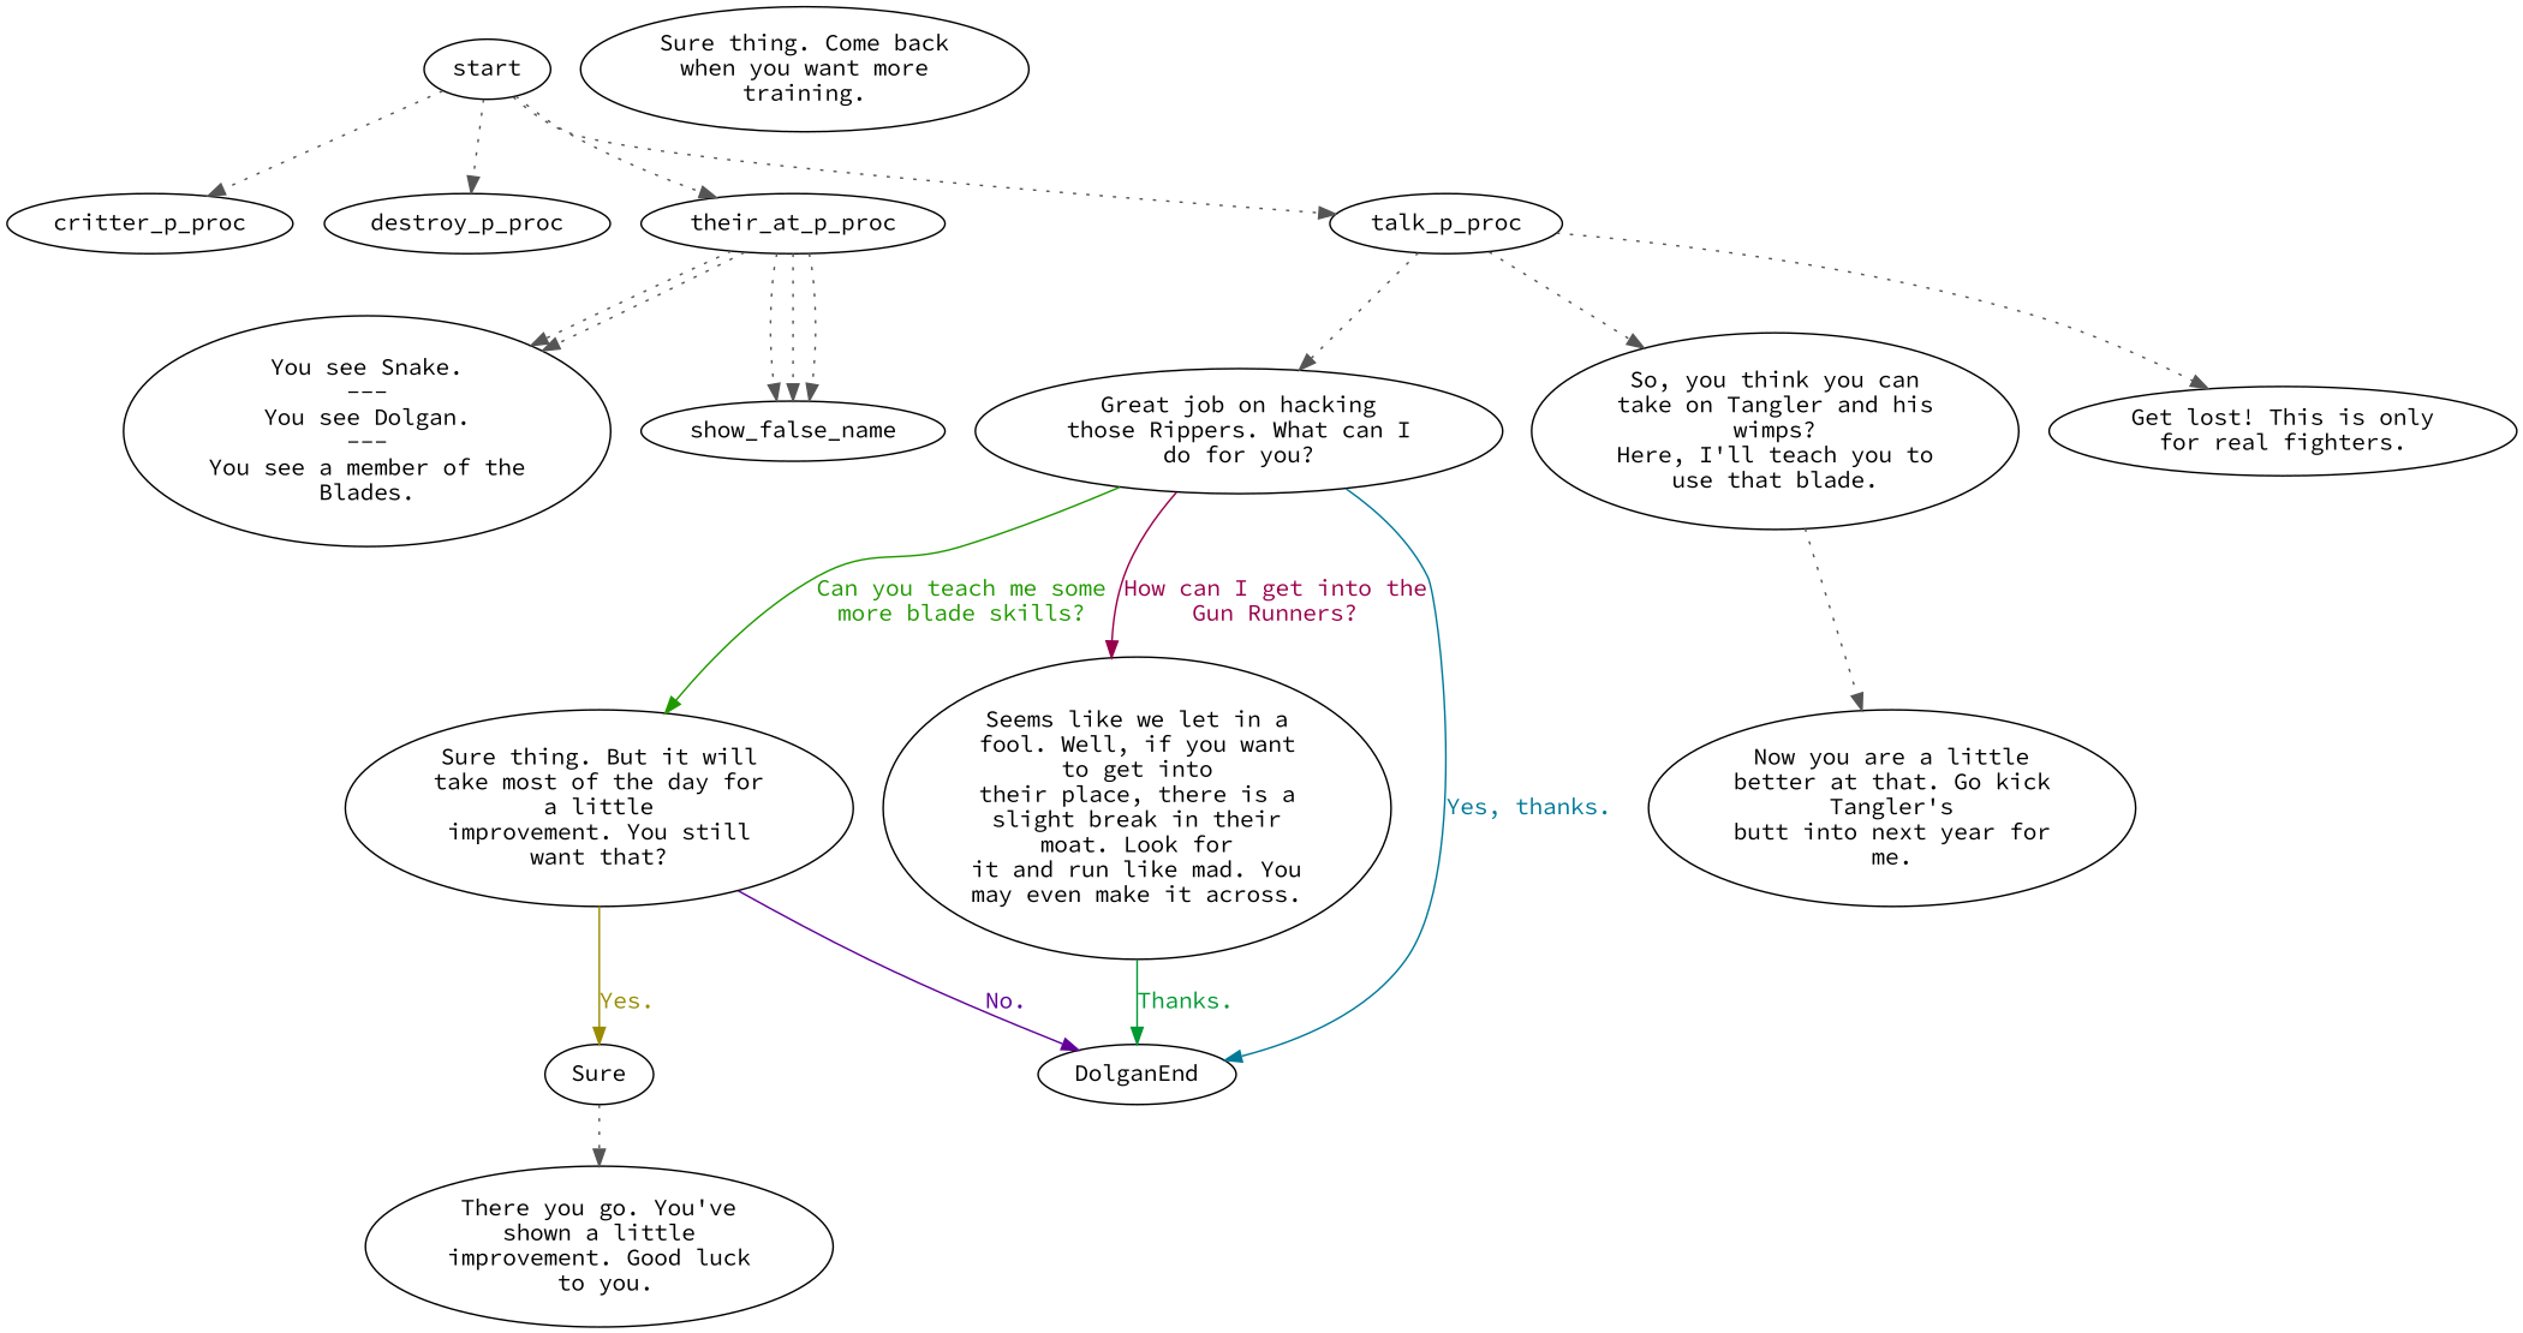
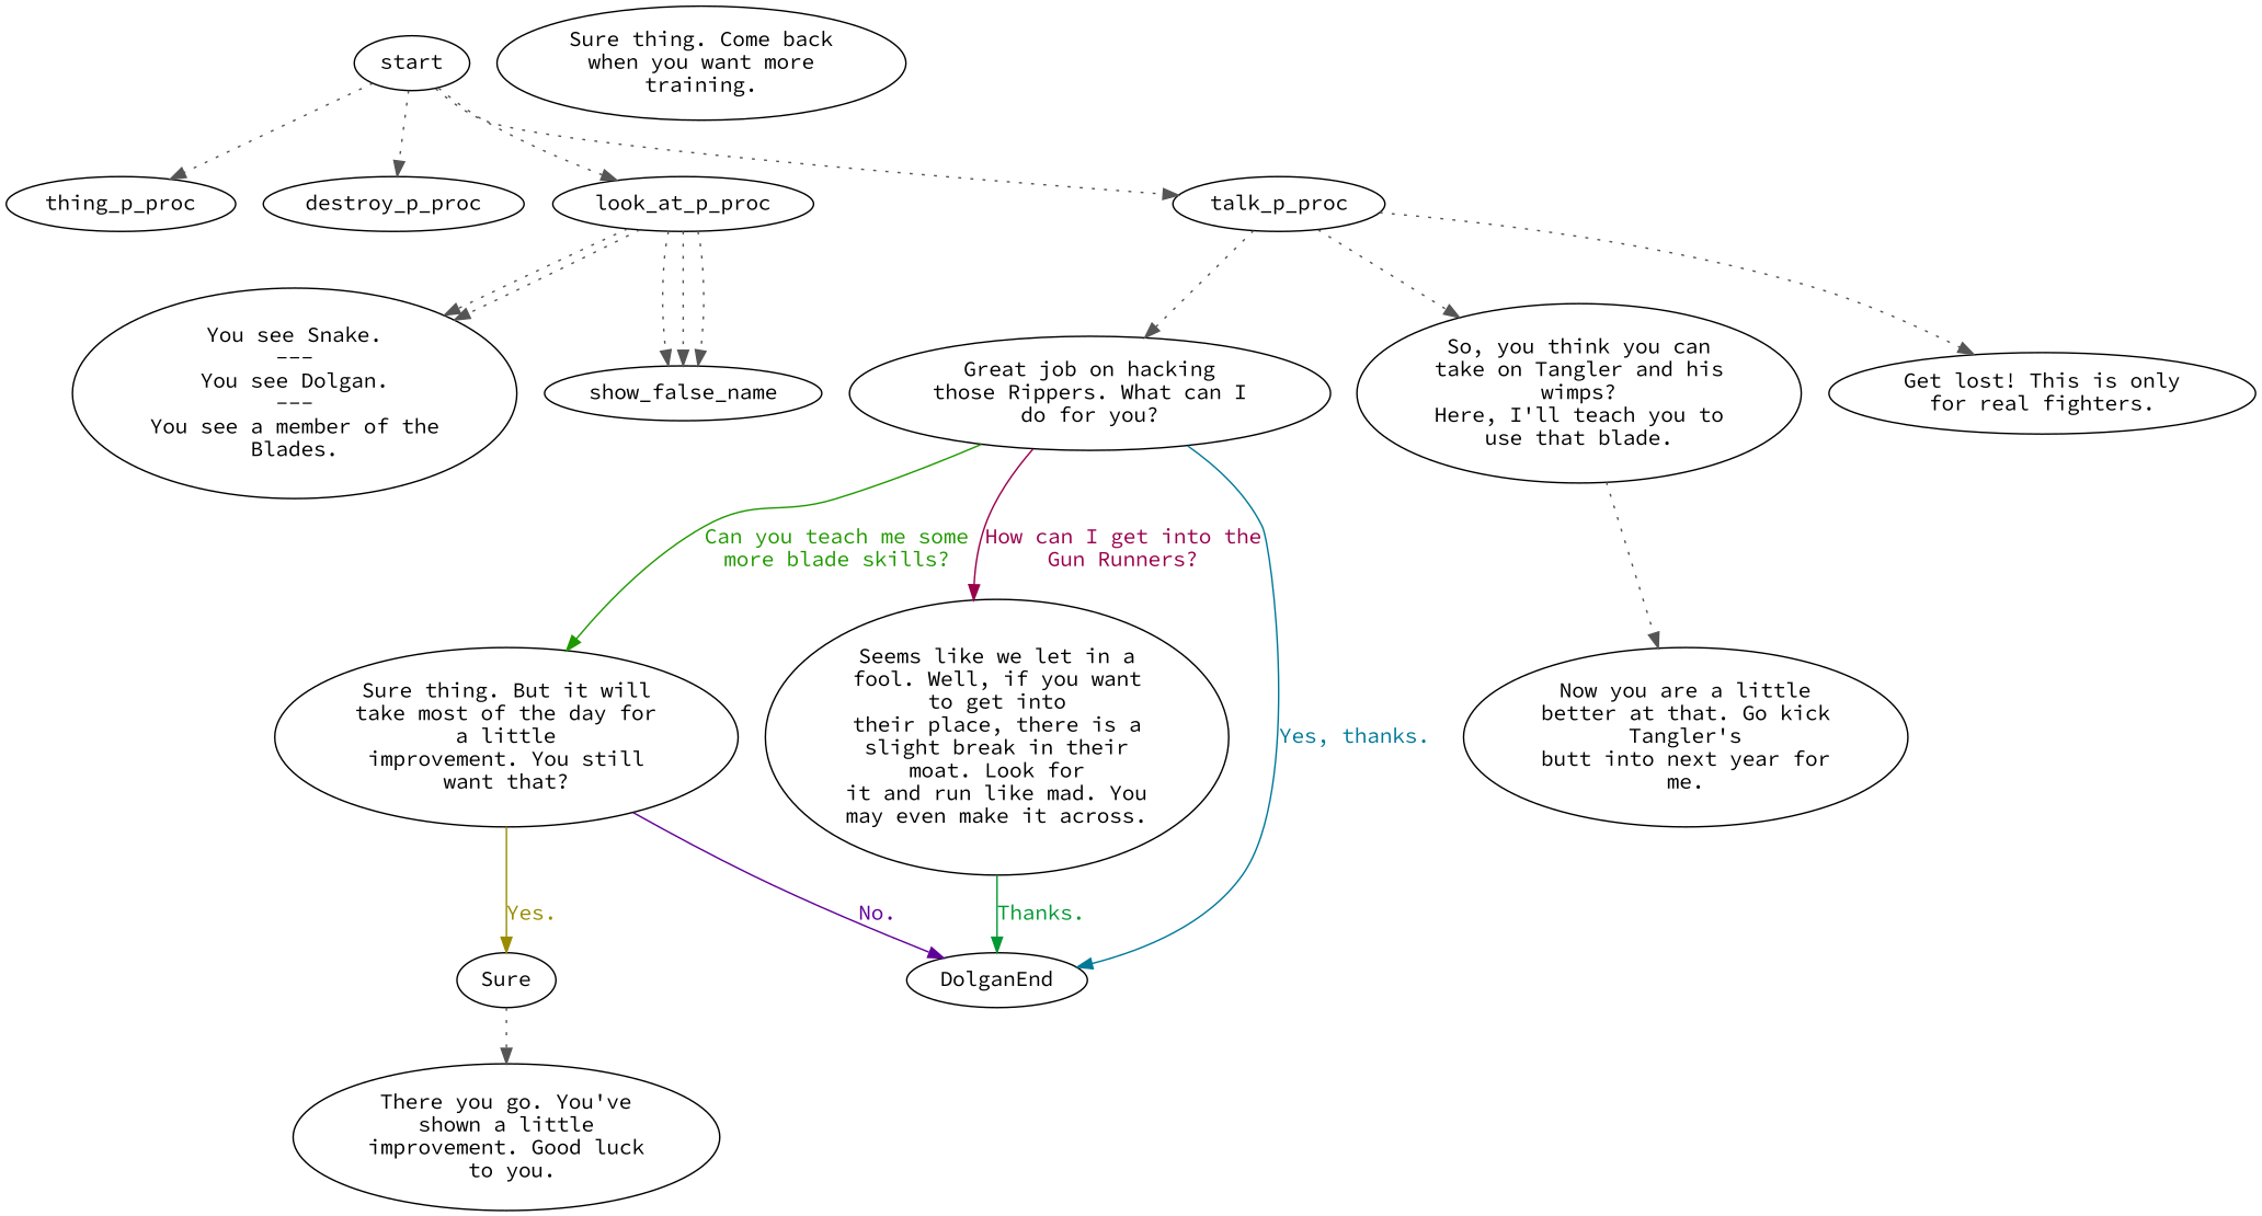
  digraph {
    fontname="Source Code Pro"
    node [color="#000000" fillcolor="#FFFFFF" fontname="Source Code Pro" style=filled]
    edge [color="#555555" fontname="Source Code Pro" style=dotted]
    start
-   critter_p_proc
+   critter_p_proc [label=thing_p_proc]
    destroy_p_proc
-   look_at_p_proc [label=their_at_p_proc]
+   look_at_p_proc
    talk_p_proc
    n6 [label="You see Snake.\n---\nYou see Dolgan.\n---\nYou see a member of the\nBlades."]
    show_false_name
    n8 [label="Great job on hacking\nthose Rippers. What can I\ndo for you?"]
    n9 [label="So, you think you can\ntake on Tangler and his\nwimps?\nHere, I'll teach you to\nuse that blade."]
    n10 [label="Get lost! This is only\nfor real fighters."]
    n11 [label="Sure thing. But it will\ntake most of the day for\na little\nimprovement. You still\nwant that?"]
    n12 [label="Seems like we let in a\nfool. Well, if you want\nto get into\ntheir place, there is a\nslight break in their\nmoat. Look for\nit and run like mad. You\nmay even make it across."]
    DolganEnd
    n14 [label="Now you are a little\nbetter at that. Go kick\nTangler's\nbutt into next year for\nme."]
    n15 [label=Sure]
    n16 [label="There you go. You've\nshown a little\nimprovement. Good luck\n to you."]
    n17 [label="Sure thing. Come back\nwhen you want more\ntraining."]
    start -> critter_p_proc
    start -> destroy_p_proc
    start -> look_at_p_proc
    start -> talk_p_proc
    look_at_p_proc -> n6
    look_at_p_proc -> n6
    look_at_p_proc -> show_false_name
    look_at_p_proc -> show_false_name
    look_at_p_proc -> show_false_name
    talk_p_proc -> n8
    talk_p_proc -> n9
    talk_p_proc -> n10
    n8 -> n11 [color="#209900" fontcolor="#209900" label="Can you teach me some\nmore blade skills?" style=""]
    n8 -> n12 [color="#99004C" fontcolor="#99004C" label="How can I get into the\nGun Runners?" style=""]
    n8 -> DolganEnd [color="#007999" fontcolor="#007999" label="Yes, thanks." style=""]
    n9 -> n14
    n11 -> DolganEnd [color="#600099" fontcolor="#600099" label="No." style=""]
    n11 -> n15 [color="#998C00" fontcolor="#998C00" label="Yes." style=""]
    n12 -> DolganEnd [color="#009933" fontcolor="#009933" label="Thanks." style=""]
    n15 -> n16
  }
